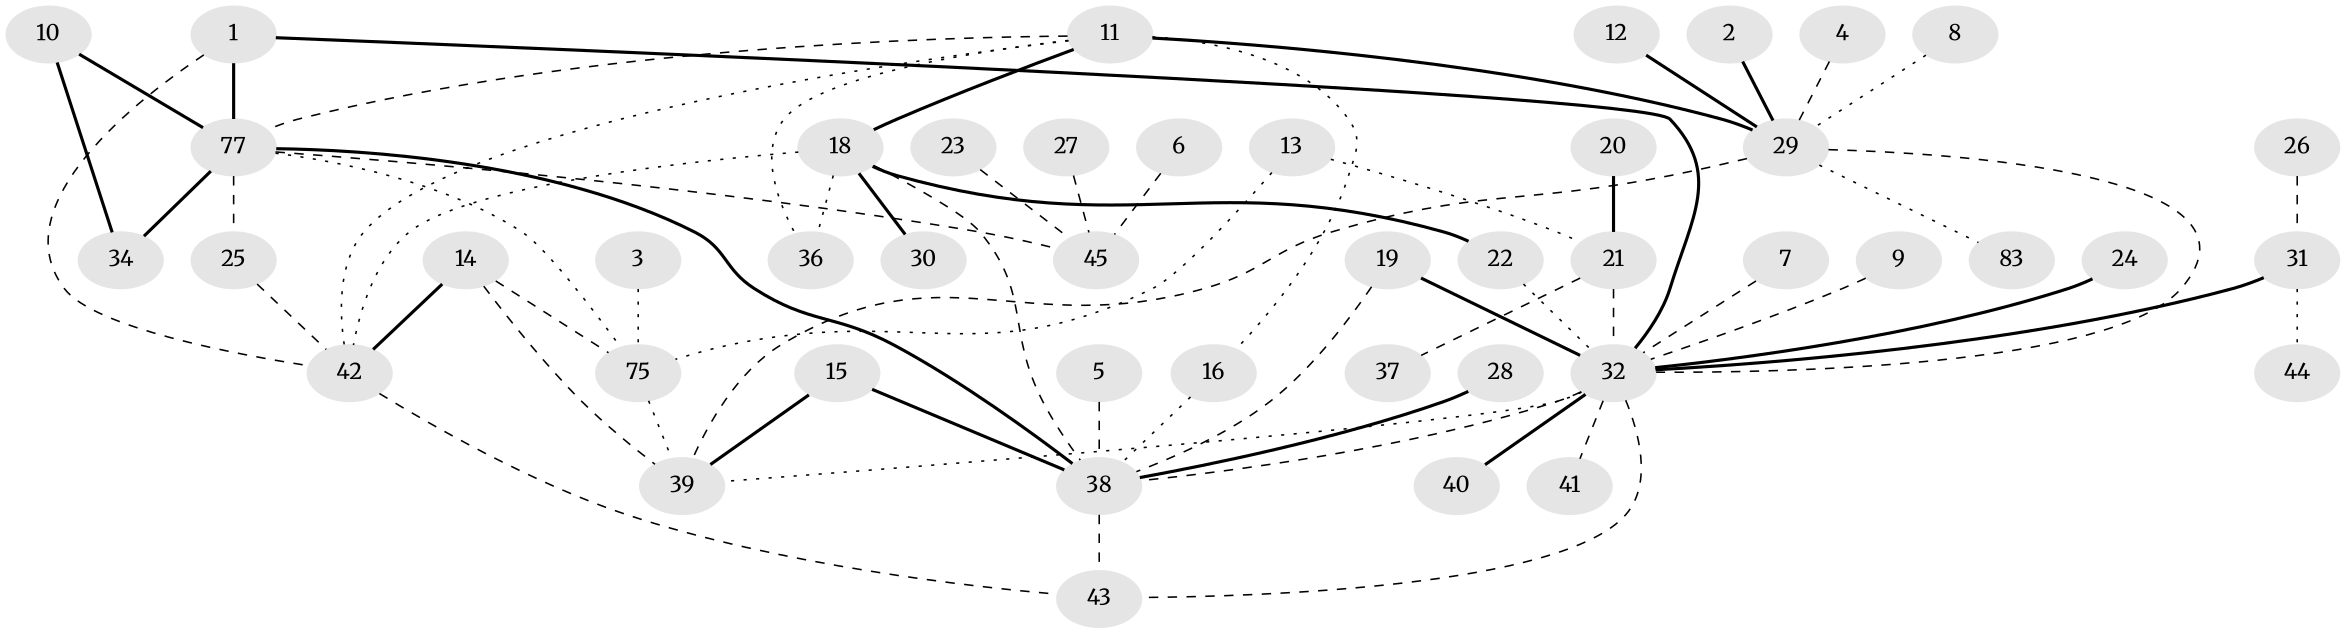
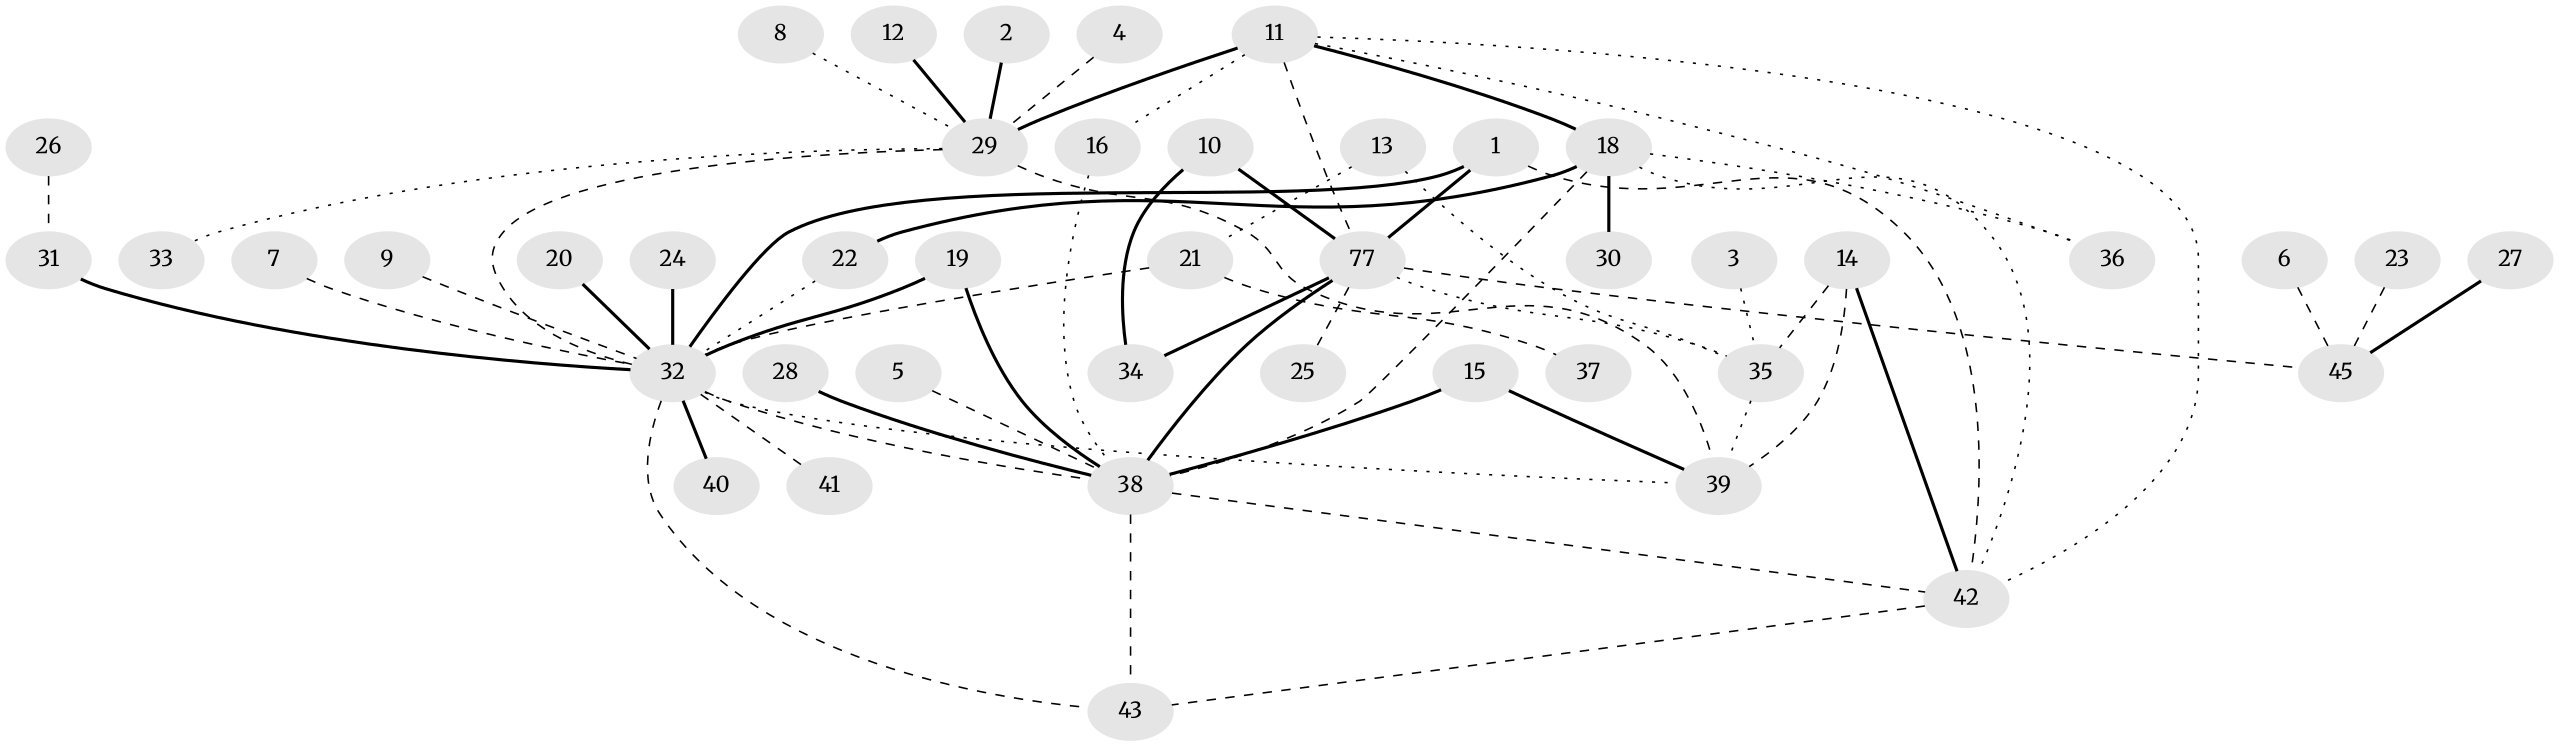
  graph {
    fontname=Merriweather
    node [color=gray90 fontname=Merriweather style=filled]
    edge [fontname=Merriweather style=dashed weight=1.0]
    n1 [label=77]
    1
    32
    42
    34
-   35 [label=75]
+   35
    38
    45
    25
    39
    40
    41
    43
    2
    29
-   33 [label=83]
+   33
    3
    4
    5
    6
    7
    8
    9
    10
    11
    16
    18
    36
    22
    30
    12
    13
    21
    37
    14
    15
    19
    20
    23
    24
    26
    31
-   44
    27
    28
    n1 -- 34 [style=bold weight=2.0]
    n1 -- 35 [style=dotted]
    n1 -- 38 [style=bold]
    n1 -- 45
    n1 -- 25
    1 -- n1 [style=bold weight=2.0]
    1 -- 32 [style=bold]
    1 -- 42 [weight=2.0]
    32 -- 38
    32 -- 39 [style=dotted]
    32 -- 40 [style=bold]
    32 -- 41
    32 -- 43
    42 -- 43
    35 -- 39 [style=dotted weight=2.0]
-   25 -- 42
+   38 -- 42
    38 -- 43
    2 -- 29 [style=bold]
    29 -- 32
    29 -- 39
    29 -- 33 [style=dotted]
    3 -- 35 [style=dotted]
    4 -- 29
    5 -- 38
    6 -- 45
    7 -- 32
    8 -- 29 [style=dotted]
    9 -- 32
    10 -- n1 [style=bold]
    10 -- 34 [style=bold]
    11 -- n1
    11 -- 42 [style=dotted]
    11 -- 29 [style=bold weight=3.0]
    11 -- 16 [style=dotted]
    11 -- 18 [style=bold]
    11 -- 36 [style=dotted]
    16 -- 38 [style=dotted]
    18 -- 42 [style=dotted weight=2.0]
    18 -- 38 [weight=2.0]
    18 -- 36 [style=dotted]
    18 -- 22 [style=bold]
    18 -- 30 [style=bold]
    22 -- 32 [style=dotted]
    12 -- 29 [style=bold]
    13 -- 35 [style=dotted]
    13 -- 21 [style=dotted]
    21 -- 32 [weight=3.0]
    21 -- 37
    14 -- 42 [style=bold]
    14 -- 35 [weight=2.0]
    14 -- 39
    15 -- 38 [style=bold]
    15 -- 39 [style=bold]
    19 -- 32 [style=bold]
-   19 -- 38
-   20 -- 21 [style=bold]
+   19 -- 38 [style=bold]
+   20 -- 32 [style=bold]
    23 -- 45
    24 -- 32 [style=bold]
    26 -- 31
    31 -- 32 [style=bold]
-   31 -- 44 [style=dotted]
-   27 -- 45
+   27 -- 45 [style=bold]
    28 -- 38 [style=bold]
  }
